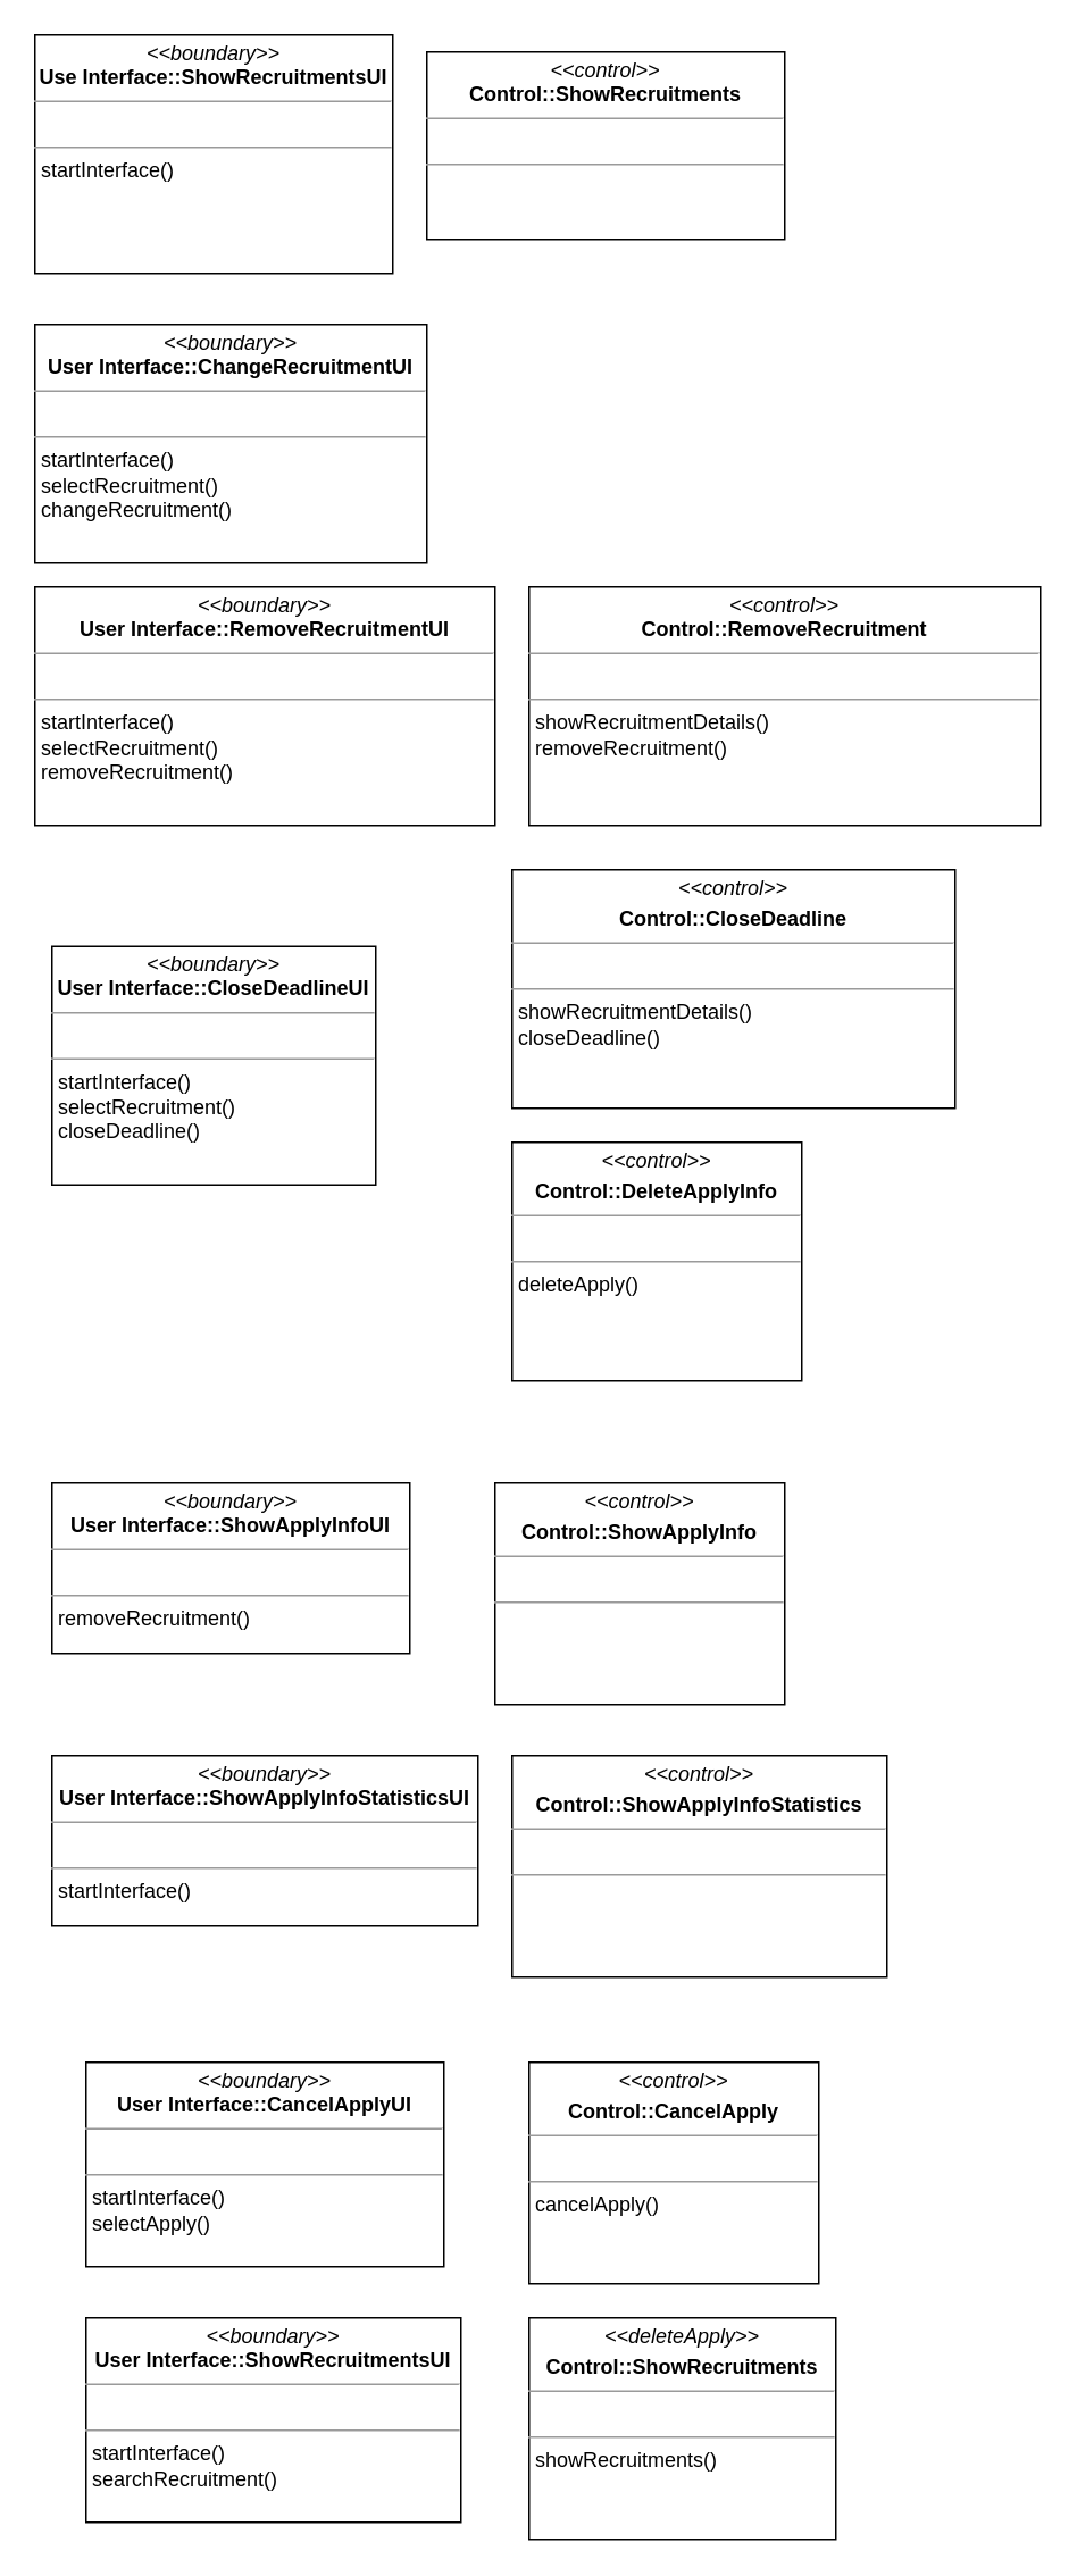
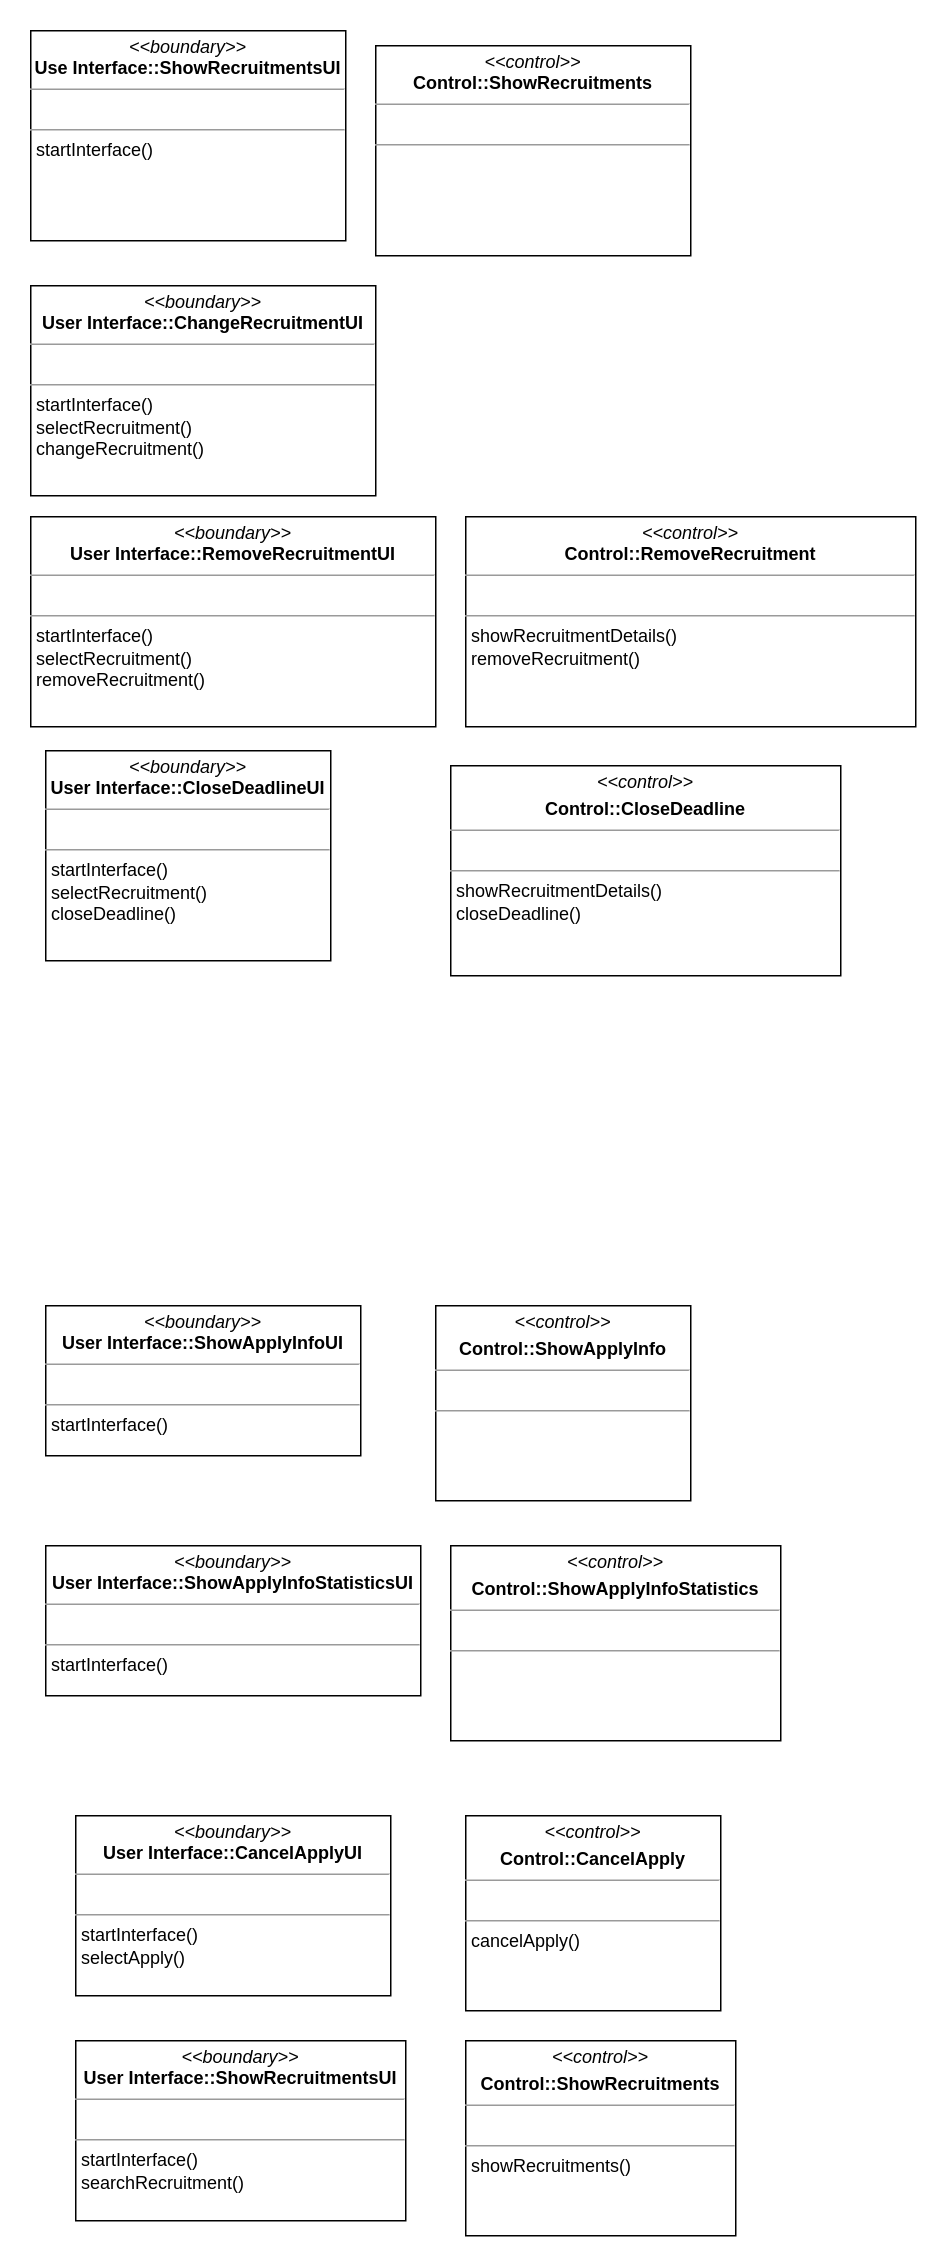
  <mxCell id="0" />
  <mxCell id="1" parent="0" />
  <mxCell id="2" value="&lt;p style=&quot;margin:0px;margin-top:4px;text-align:center;&quot;&gt;&lt;i&gt;&amp;lt;&amp;lt;boundary&amp;gt;&amp;gt;&lt;/i&gt;&lt;br&gt;&lt;b&gt;Use Interface::ShowRecruitmentsUI&lt;/b&gt;&lt;/p&gt;&lt;hr size=&quot;1&quot;&gt;&lt;p style=&quot;margin:0px;margin-left:4px;&quot;&gt;&lt;br&gt;&lt;/p&gt;&lt;hr size=&quot;1&quot;&gt;&lt;p style=&quot;margin:0px;margin-left:4px;&quot;&gt;startInterface()&lt;br&gt;&lt;/p&gt;" style="verticalAlign=top;align=left;overflow=fill;fontSize=12;fontFamily=Helvetica;html=1;" parent="1" vertex="1"><mxGeometry x="20" y="20" width="210" height="140" as="geometry" /></mxCell>
  <mxCell id="3" value="&lt;p style=&quot;margin:0px;margin-top:4px;text-align:center;&quot;&gt;&lt;i&gt;&amp;lt;&amp;lt;boundary&amp;gt;&amp;gt;&lt;/i&gt;&lt;br&gt;&lt;b&gt;User Interface::ChangeRecruitmentUI&lt;/b&gt;&lt;/p&gt;&lt;hr size=&quot;1&quot;&gt;&lt;p style=&quot;margin:0px;margin-left:4px;&quot;&gt;&lt;br&gt;&lt;/p&gt;&lt;hr size=&quot;1&quot;&gt;&lt;p style=&quot;margin:0px;margin-left:4px;&quot;&gt;startInterface()&lt;br&gt;&lt;/p&gt;&lt;p style=&quot;margin:0px;margin-left:4px;&quot;&gt;selectRecruitment()&lt;/p&gt;&lt;p style=&quot;margin:0px;margin-left:4px;&quot;&gt;changeRecruitment()&lt;/p&gt;" style="verticalAlign=top;align=left;overflow=fill;fontSize=12;fontFamily=Helvetica;html=1;" parent="1" vertex="1"><mxGeometry x="20" y="190" width="230" height="140" as="geometry" /></mxCell>
- <mxCell id="4" value="&lt;p style=&quot;margin:0px;margin-top:4px;text-align:center;&quot;&gt;&lt;i&gt;&amp;lt;&amp;lt;boundary&amp;gt;&amp;gt;&lt;/i&gt;&lt;br&gt;&lt;b&gt;User Interface::CloseDeadlineUI&lt;/b&gt;&lt;/p&gt;&lt;hr size=&quot;1&quot;&gt;&lt;p style=&quot;margin:0px;margin-left:4px;&quot;&gt;&lt;br&gt;&lt;/p&gt;&lt;hr size=&quot;1&quot;&gt;&lt;p style=&quot;margin:0px;margin-left:4px;&quot;&gt;startInterface()&lt;br&gt;&lt;/p&gt;&lt;p style=&quot;margin:0px;margin-left:4px;&quot;&gt;selectRecruitment()&lt;/p&gt;&lt;p style=&quot;margin:0px;margin-left:4px;&quot;&gt;closeDeadline()&lt;/p&gt;" style="verticalAlign=top;align=left;overflow=fill;fontSize=12;fontFamily=Helvetica;html=1;" parent="1" vertex="1"><mxGeometry x="30" y="555" width="190" height="140" as="geometry" /></mxCell>
+ <mxCell id="4" value="&lt;p style=&quot;margin:0px;margin-top:4px;text-align:center;&quot;&gt;&lt;i&gt;&amp;lt;&amp;lt;boundary&amp;gt;&amp;gt;&lt;/i&gt;&lt;br&gt;&lt;b&gt;User Interface::CloseDeadlineUI&lt;/b&gt;&lt;/p&gt;&lt;hr size=&quot;1&quot;&gt;&lt;p style=&quot;margin:0px;margin-left:4px;&quot;&gt;&lt;br&gt;&lt;/p&gt;&lt;hr size=&quot;1&quot;&gt;&lt;p style=&quot;margin:0px;margin-left:4px;&quot;&gt;startInterface()&lt;br&gt;&lt;/p&gt;&lt;p style=&quot;margin:0px;margin-left:4px;&quot;&gt;selectRecruitment()&lt;/p&gt;&lt;p style=&quot;margin:0px;margin-left:4px;&quot;&gt;closeDeadline()&lt;/p&gt;" style="verticalAlign=top;align=left;overflow=fill;fontSize=12;fontFamily=Helvetica;html=1;" parent="1" vertex="1"><mxGeometry x="30" y="500" width="190" height="140" as="geometry" /></mxCell>
  <mxCell id="5" value="&lt;p style=&quot;margin:0px;margin-top:4px;text-align:center;&quot;&gt;&lt;i&gt;&amp;lt;&amp;lt;boundary&amp;gt;&amp;gt;&lt;/i&gt;&lt;br&gt;&lt;b&gt;User Interface::RemoveRecruitmentUI&lt;/b&gt;&lt;/p&gt;&lt;hr size=&quot;1&quot;&gt;&lt;p style=&quot;margin:0px;margin-left:4px;&quot;&gt;&lt;br&gt;&lt;/p&gt;&lt;hr size=&quot;1&quot;&gt;&lt;p style=&quot;margin:0px;margin-left:4px;&quot;&gt;startInterface()&lt;br&gt;&lt;/p&gt;&lt;p style=&quot;margin:0px;margin-left:4px;&quot;&gt;selectRecruitment()&lt;/p&gt;&lt;p style=&quot;margin:0px;margin-left:4px;&quot;&gt;removeRecruitment()&lt;/p&gt;" style="verticalAlign=top;align=left;overflow=fill;fontSize=12;fontFamily=Helvetica;html=1;" parent="1" vertex="1"><mxGeometry x="20" y="344" width="270" height="140" as="geometry" /></mxCell>
- <mxCell id="6" value="&lt;p style=&quot;margin:0px;margin-top:4px;text-align:center;&quot;&gt;&lt;i&gt;&amp;lt;&amp;lt;control&amp;gt;&amp;gt;&lt;/i&gt;&lt;br&gt;&lt;b style=&quot;border-color: var(--border-color);&quot;&gt;Control&lt;/b&gt;&lt;b&gt;::ShowRecruitments&lt;/b&gt;&lt;/p&gt;&lt;hr size=&quot;1&quot;&gt;&lt;p style=&quot;margin:0px;margin-left:4px;&quot;&gt;&lt;br&gt;&lt;/p&gt;&lt;hr size=&quot;1&quot;&gt;&lt;p style=&quot;margin:0px;margin-left:4px;&quot;&gt;&lt;br&gt;&lt;/p&gt;" style="verticalAlign=top;align=left;overflow=fill;fontSize=12;fontFamily=Helvetica;html=1;" parent="1" vertex="1"><mxGeometry x="250" y="30" width="210" height="110" as="geometry" /></mxCell>
+ <mxCell id="6" value="&lt;p style=&quot;margin:0px;margin-top:4px;text-align:center;&quot;&gt;&lt;i&gt;&amp;lt;&amp;lt;control&amp;gt;&amp;gt;&lt;/i&gt;&lt;br&gt;&lt;b style=&quot;border-color: var(--border-color);&quot;&gt;Control&lt;/b&gt;&lt;b&gt;::ShowRecruitments&lt;/b&gt;&lt;/p&gt;&lt;hr size=&quot;1&quot;&gt;&lt;p style=&quot;margin:0px;margin-left:4px;&quot;&gt;&lt;br&gt;&lt;/p&gt;&lt;hr size=&quot;1&quot;&gt;&lt;p style=&quot;margin:0px;margin-left:4px;&quot;&gt;&lt;br&gt;&lt;/p&gt;" style="verticalAlign=top;align=left;overflow=fill;fontSize=12;fontFamily=Helvetica;html=1;" parent="1" vertex="1"><mxGeometry x="250" y="30" width="210" height="140" as="geometry" /></mxCell>
  <mxCell id="7" value="&lt;p style=&quot;margin:0px;margin-top:4px;text-align:center;&quot;&gt;&lt;i&gt;&amp;lt;&amp;lt;&lt;/i&gt;&lt;i style=&quot;border-color: var(--border-color);&quot;&gt;control&lt;/i&gt;&lt;i&gt;&amp;gt;&amp;gt;&lt;/i&gt;&lt;br&gt;&lt;b style=&quot;border-color: var(--border-color);&quot;&gt;Control&lt;/b&gt;&lt;b&gt;::RemoveRecruitment&lt;/b&gt;&lt;/p&gt;&lt;hr size=&quot;1&quot;&gt;&lt;p style=&quot;margin:0px;margin-left:4px;&quot;&gt;&lt;br&gt;&lt;/p&gt;&lt;hr size=&quot;1&quot;&gt;&lt;p style=&quot;margin:0px;margin-left:4px;&quot;&gt;showRecruitmentDetails()&lt;br&gt;&lt;/p&gt;&lt;p style=&quot;margin:0px;margin-left:4px;&quot;&gt;removeRecruitment()&lt;/p&gt;" style="verticalAlign=top;align=left;overflow=fill;fontSize=12;fontFamily=Helvetica;html=1;" parent="1" vertex="1"><mxGeometry x="310" y="344" width="300" height="140" as="geometry" /></mxCell>
  <mxCell id="8" value="&lt;p style=&quot;margin:0px;margin-top:4px;text-align:center;&quot;&gt;&lt;i&gt;&amp;lt;&amp;lt;&lt;/i&gt;&lt;i style=&quot;border-color: var(--border-color);&quot;&gt;control&lt;/i&gt;&lt;i&gt;&amp;gt;&amp;gt;&lt;/i&gt;&lt;/p&gt;&lt;p style=&quot;margin:0px;margin-top:4px;text-align:center;&quot;&gt;&lt;b&gt;Control::CloseDeadline&lt;/b&gt;&lt;/p&gt;&lt;hr size=&quot;1&quot;&gt;&lt;p style=&quot;margin:0px;margin-left:4px;&quot;&gt;&lt;br&gt;&lt;/p&gt;&lt;hr size=&quot;1&quot;&gt;&lt;p style=&quot;margin:0px;margin-left:4px;&quot;&gt;showRecruitmentDetails()&lt;br&gt;&lt;/p&gt;&lt;p style=&quot;margin:0px;margin-left:4px;&quot;&gt;closeDeadline()&lt;/p&gt;" style="verticalAlign=top;align=left;overflow=fill;fontSize=12;fontFamily=Helvetica;html=1;" parent="1" vertex="1"><mxGeometry x="300" y="510" width="260" height="140" as="geometry" /></mxCell>
- <mxCell id="9" value="&lt;p style=&quot;margin:0px;margin-top:4px;text-align:center;&quot;&gt;&lt;i&gt;&amp;lt;&amp;lt;&lt;/i&gt;&lt;i style=&quot;border-color: var(--border-color);&quot;&gt;control&lt;/i&gt;&lt;i&gt;&amp;gt;&amp;gt;&lt;/i&gt;&lt;/p&gt;&lt;p style=&quot;margin:0px;margin-top:4px;text-align:center;&quot;&gt;&lt;b&gt;Control::DeleteApplyInfo&lt;/b&gt;&lt;/p&gt;&lt;hr size=&quot;1&quot;&gt;&lt;p style=&quot;margin:0px;margin-left:4px;&quot;&gt;&lt;br&gt;&lt;/p&gt;&lt;hr size=&quot;1&quot;&gt;&lt;p style=&quot;margin:0px;margin-left:4px;&quot;&gt;deleteApply()&lt;/p&gt;" style="verticalAlign=top;align=left;overflow=fill;fontSize=12;fontFamily=Helvetica;html=1;" parent="1" vertex="1"><mxGeometry x="300" y="670" width="170" height="140" as="geometry" /></mxCell>
- <mxCell id="10" value="&lt;p style=&quot;margin:0px;margin-top:4px;text-align:center;&quot;&gt;&lt;i&gt;&amp;lt;&amp;lt;boundary&amp;gt;&amp;gt;&lt;/i&gt;&lt;br&gt;&lt;b&gt;User Interface::ShowApplyInfoUI&lt;/b&gt;&lt;/p&gt;&lt;hr size=&quot;1&quot;&gt;&lt;p style=&quot;margin:0px;margin-left:4px;&quot;&gt;&lt;br&gt;&lt;/p&gt;&lt;hr size=&quot;1&quot;&gt;&lt;p style=&quot;margin:0px;margin-left:4px;&quot;&gt;removeRecruitment()&lt;/p&gt;" style="verticalAlign=top;align=left;overflow=fill;fontSize=12;fontFamily=Helvetica;html=1;" parent="1" vertex="1"><mxGeometry x="30" y="870" width="210" height="100" as="geometry" /></mxCell>
+ <mxCell id="10" value="&lt;p style=&quot;margin:0px;margin-top:4px;text-align:center;&quot;&gt;&lt;i&gt;&amp;lt;&amp;lt;boundary&amp;gt;&amp;gt;&lt;/i&gt;&lt;br&gt;&lt;b&gt;User Interface::ShowApplyInfoUI&lt;/b&gt;&lt;/p&gt;&lt;hr size=&quot;1&quot;&gt;&lt;p style=&quot;margin:0px;margin-left:4px;&quot;&gt;&lt;br&gt;&lt;/p&gt;&lt;hr size=&quot;1&quot;&gt;&lt;p style=&quot;margin:0px;margin-left:4px;&quot;&gt;startInterface()&lt;/p&gt;" style="verticalAlign=top;align=left;overflow=fill;fontSize=12;fontFamily=Helvetica;html=1;" parent="1" vertex="1"><mxGeometry x="30" y="870" width="210" height="100" as="geometry" /></mxCell>
  <mxCell id="11" value="&lt;p style=&quot;margin:0px;margin-top:4px;text-align:center;&quot;&gt;&lt;i&gt;&amp;lt;&amp;lt;&lt;/i&gt;&lt;i style=&quot;border-color: var(--border-color);&quot;&gt;control&lt;/i&gt;&lt;i&gt;&amp;gt;&amp;gt;&lt;/i&gt;&lt;/p&gt;&lt;p style=&quot;margin:0px;margin-top:4px;text-align:center;&quot;&gt;&lt;b&gt;Control::ShowApplyInfo&lt;/b&gt;&lt;/p&gt;&lt;hr size=&quot;1&quot;&gt;&lt;p style=&quot;margin:0px;margin-left:4px;&quot;&gt;&lt;br&gt;&lt;/p&gt;&lt;hr size=&quot;1&quot;&gt;&lt;p style=&quot;margin:0px;margin-left:4px;&quot;&gt;&lt;br&gt;&lt;/p&gt;" style="verticalAlign=top;align=left;overflow=fill;fontSize=12;fontFamily=Helvetica;html=1;" parent="1" vertex="1"><mxGeometry x="290" y="870" width="170" height="130" as="geometry" /></mxCell>
  <mxCell id="12" value="&lt;p style=&quot;margin:0px;margin-top:4px;text-align:center;&quot;&gt;&lt;i&gt;&amp;lt;&amp;lt;boundary&amp;gt;&amp;gt;&lt;/i&gt;&lt;br&gt;&lt;b&gt;User Interface::ShowApplyInfoStatisticsUI&lt;/b&gt;&lt;/p&gt;&lt;hr size=&quot;1&quot;&gt;&lt;p style=&quot;margin:0px;margin-left:4px;&quot;&gt;&lt;br&gt;&lt;/p&gt;&lt;hr size=&quot;1&quot;&gt;&lt;p style=&quot;margin:0px;margin-left:4px;&quot;&gt;startInterface()&lt;/p&gt;" style="verticalAlign=top;align=left;overflow=fill;fontSize=12;fontFamily=Helvetica;html=1;" parent="1" vertex="1"><mxGeometry x="30" y="1030" width="250" height="100" as="geometry" /></mxCell>
  <mxCell id="13" value="&lt;p style=&quot;margin:0px;margin-top:4px;text-align:center;&quot;&gt;&lt;i&gt;&amp;lt;&amp;lt;&lt;/i&gt;&lt;i style=&quot;border-color: var(--border-color);&quot;&gt;control&lt;/i&gt;&lt;i&gt;&amp;gt;&amp;gt;&lt;/i&gt;&lt;/p&gt;&lt;p style=&quot;margin:0px;margin-top:4px;text-align:center;&quot;&gt;&lt;b&gt;Control::ShowApplyInfoStatistics&lt;/b&gt;&lt;/p&gt;&lt;hr size=&quot;1&quot;&gt;&lt;p style=&quot;margin:0px;margin-left:4px;&quot;&gt;&lt;br&gt;&lt;/p&gt;&lt;hr size=&quot;1&quot;&gt;&lt;p style=&quot;margin:0px;margin-left:4px;&quot;&gt;&lt;br&gt;&lt;/p&gt;" style="verticalAlign=top;align=left;overflow=fill;fontSize=12;fontFamily=Helvetica;html=1;" parent="1" vertex="1"><mxGeometry x="300" y="1030" width="220" height="130" as="geometry" /></mxCell>
  <mxCell id="14" value="&lt;p style=&quot;margin:0px;margin-top:4px;text-align:center;&quot;&gt;&lt;i&gt;&amp;lt;&amp;lt;boundary&amp;gt;&amp;gt;&lt;/i&gt;&lt;br&gt;&lt;b&gt;User Interface::CancelApplyUI&lt;/b&gt;&lt;/p&gt;&lt;hr size=&quot;1&quot;&gt;&lt;p style=&quot;margin:0px;margin-left:4px;&quot;&gt;&lt;br&gt;&lt;/p&gt;&lt;hr size=&quot;1&quot;&gt;&lt;p style=&quot;margin:0px;margin-left:4px;&quot;&gt;startInterface()&lt;/p&gt;&lt;p style=&quot;margin:0px;margin-left:4px;&quot;&gt;selectApply()&lt;/p&gt;" style="verticalAlign=top;align=left;overflow=fill;fontSize=12;fontFamily=Helvetica;html=1;" parent="1" vertex="1"><mxGeometry x="50" y="1210" width="210" height="120" as="geometry" /></mxCell>
  <mxCell id="15" value="&lt;p style=&quot;margin:0px;margin-top:4px;text-align:center;&quot;&gt;&lt;i&gt;&amp;lt;&amp;lt;&lt;/i&gt;&lt;i style=&quot;border-color: var(--border-color);&quot;&gt;control&lt;/i&gt;&lt;i&gt;&amp;gt;&amp;gt;&lt;/i&gt;&lt;/p&gt;&lt;p style=&quot;margin:0px;margin-top:4px;text-align:center;&quot;&gt;&lt;b&gt;Control::CancelApply&lt;/b&gt;&lt;/p&gt;&lt;hr size=&quot;1&quot;&gt;&lt;p style=&quot;margin:0px;margin-left:4px;&quot;&gt;&lt;br&gt;&lt;/p&gt;&lt;hr size=&quot;1&quot;&gt;&lt;p style=&quot;margin:0px;margin-left:4px;&quot;&gt;cancelApply()&lt;/p&gt;" style="verticalAlign=top;align=left;overflow=fill;fontSize=12;fontFamily=Helvetica;html=1;" parent="1" vertex="1"><mxGeometry x="310" y="1210" width="170" height="130" as="geometry" /></mxCell>
  <mxCell id="16" value="&lt;p style=&quot;margin:0px;margin-top:4px;text-align:center;&quot;&gt;&lt;i&gt;&amp;lt;&amp;lt;boundary&amp;gt;&amp;gt;&lt;/i&gt;&lt;br&gt;&lt;b&gt;User Interface::ShowRecruitmentsUI&lt;/b&gt;&lt;/p&gt;&lt;hr size=&quot;1&quot;&gt;&lt;p style=&quot;margin:0px;margin-left:4px;&quot;&gt;&lt;br&gt;&lt;/p&gt;&lt;hr size=&quot;1&quot;&gt;&lt;p style=&quot;margin:0px;margin-left:4px;&quot;&gt;startInterface()&lt;/p&gt;&lt;p style=&quot;margin:0px;margin-left:4px;&quot;&gt;searchRecruitment()&lt;/p&gt;" style="verticalAlign=top;align=left;overflow=fill;fontSize=12;fontFamily=Helvetica;html=1;" parent="1" vertex="1"><mxGeometry x="50" y="1360" width="220" height="120" as="geometry" /></mxCell>
- <mxCell id="17" value="&lt;p style=&quot;margin:0px;margin-top:4px;text-align:center;&quot;&gt;&lt;i&gt;&amp;lt;&amp;lt;&lt;/i&gt;&lt;i style=&quot;border-color: var(--border-color);&quot;&gt;deleteApply&lt;/i&gt;&lt;i&gt;&amp;gt;&amp;gt;&lt;/i&gt;&lt;/p&gt;&lt;p style=&quot;margin:0px;margin-top:4px;text-align:center;&quot;&gt;&lt;b&gt;Control::ShowRecruitments&lt;/b&gt;&lt;/p&gt;&lt;hr size=&quot;1&quot;&gt;&lt;p style=&quot;margin:0px;margin-left:4px;&quot;&gt;&lt;br&gt;&lt;/p&gt;&lt;hr size=&quot;1&quot;&gt;&lt;p style=&quot;margin:0px;margin-left:4px;&quot;&gt;showRecruitments()&lt;/p&gt;" style="verticalAlign=top;align=left;overflow=fill;fontSize=12;fontFamily=Helvetica;html=1;" parent="1" vertex="1"><mxGeometry x="310" y="1360" width="180" height="130" as="geometry" /></mxCell>
+ <mxCell id="17" value="&lt;p style=&quot;margin:0px;margin-top:4px;text-align:center;&quot;&gt;&lt;i&gt;&amp;lt;&amp;lt;&lt;/i&gt;&lt;i style=&quot;border-color: var(--border-color);&quot;&gt;control&lt;/i&gt;&lt;i&gt;&amp;gt;&amp;gt;&lt;/i&gt;&lt;/p&gt;&lt;p style=&quot;margin:0px;margin-top:4px;text-align:center;&quot;&gt;&lt;b&gt;Control::ShowRecruitments&lt;/b&gt;&lt;/p&gt;&lt;hr size=&quot;1&quot;&gt;&lt;p style=&quot;margin:0px;margin-left:4px;&quot;&gt;&lt;br&gt;&lt;/p&gt;&lt;hr size=&quot;1&quot;&gt;&lt;p style=&quot;margin:0px;margin-left:4px;&quot;&gt;showRecruitments()&lt;/p&gt;" style="verticalAlign=top;align=left;overflow=fill;fontSize=12;fontFamily=Helvetica;html=1;" parent="1" vertex="1"><mxGeometry x="310" y="1360" width="180" height="130" as="geometry" /></mxCell>
